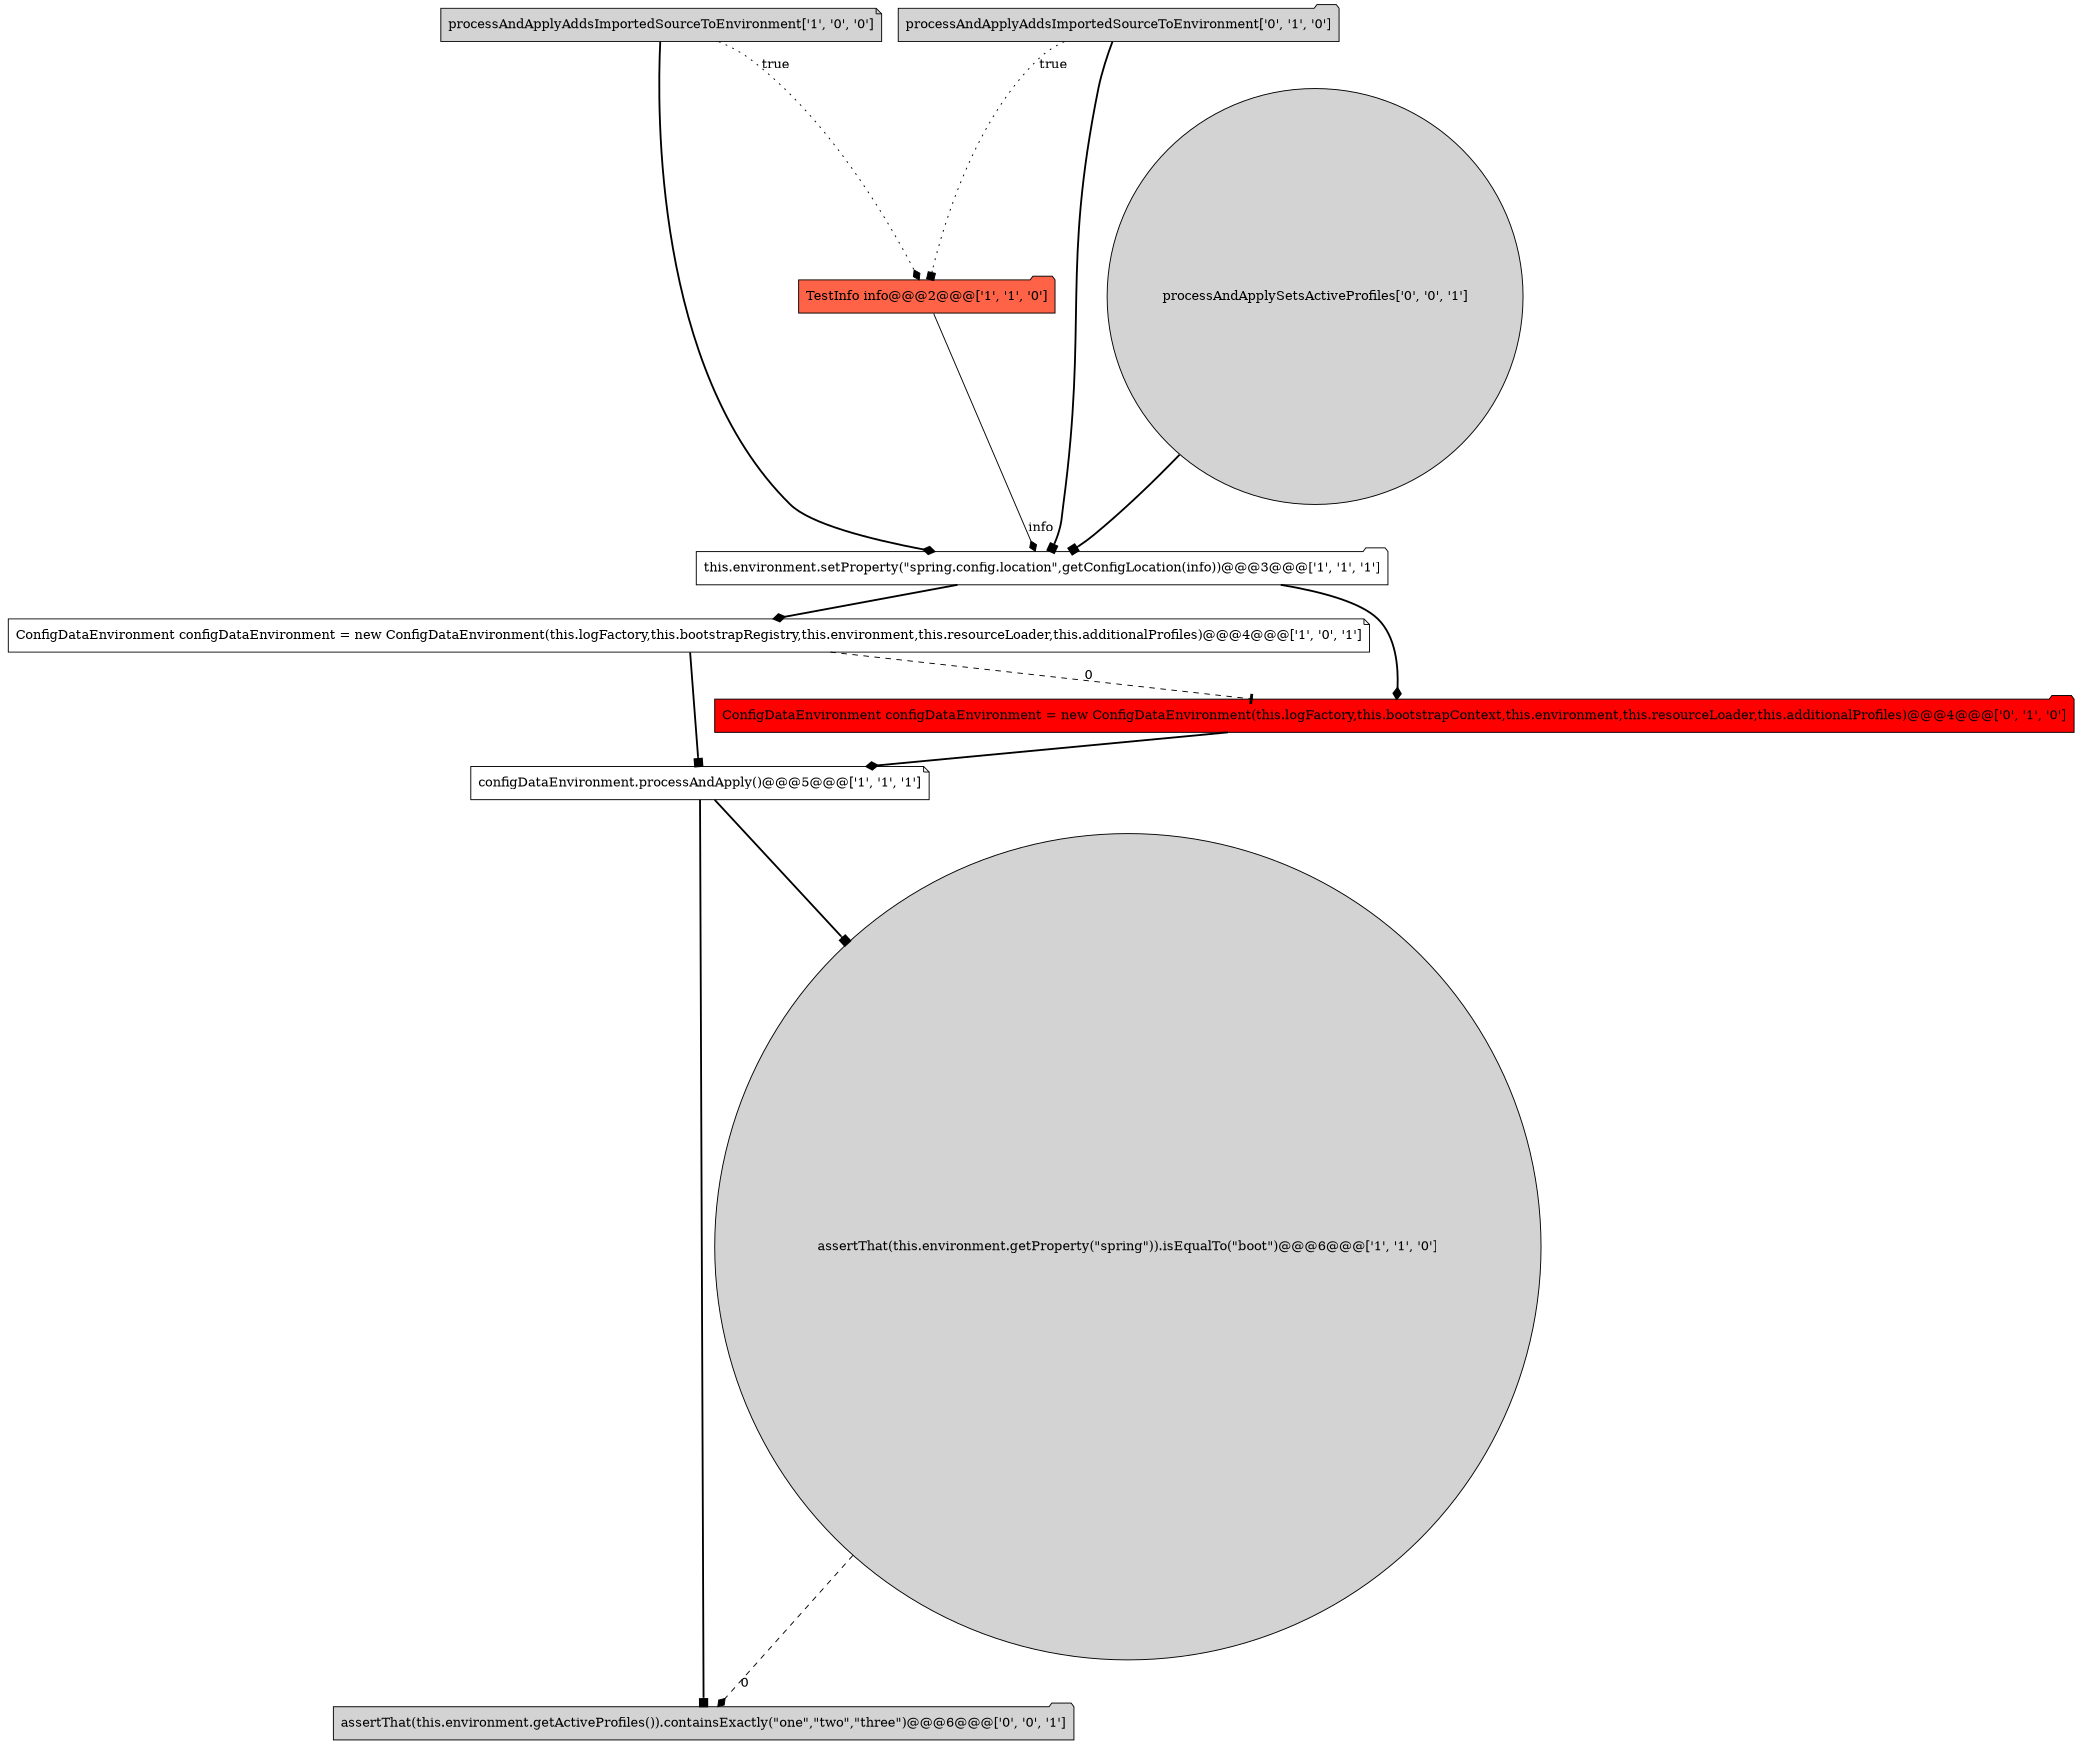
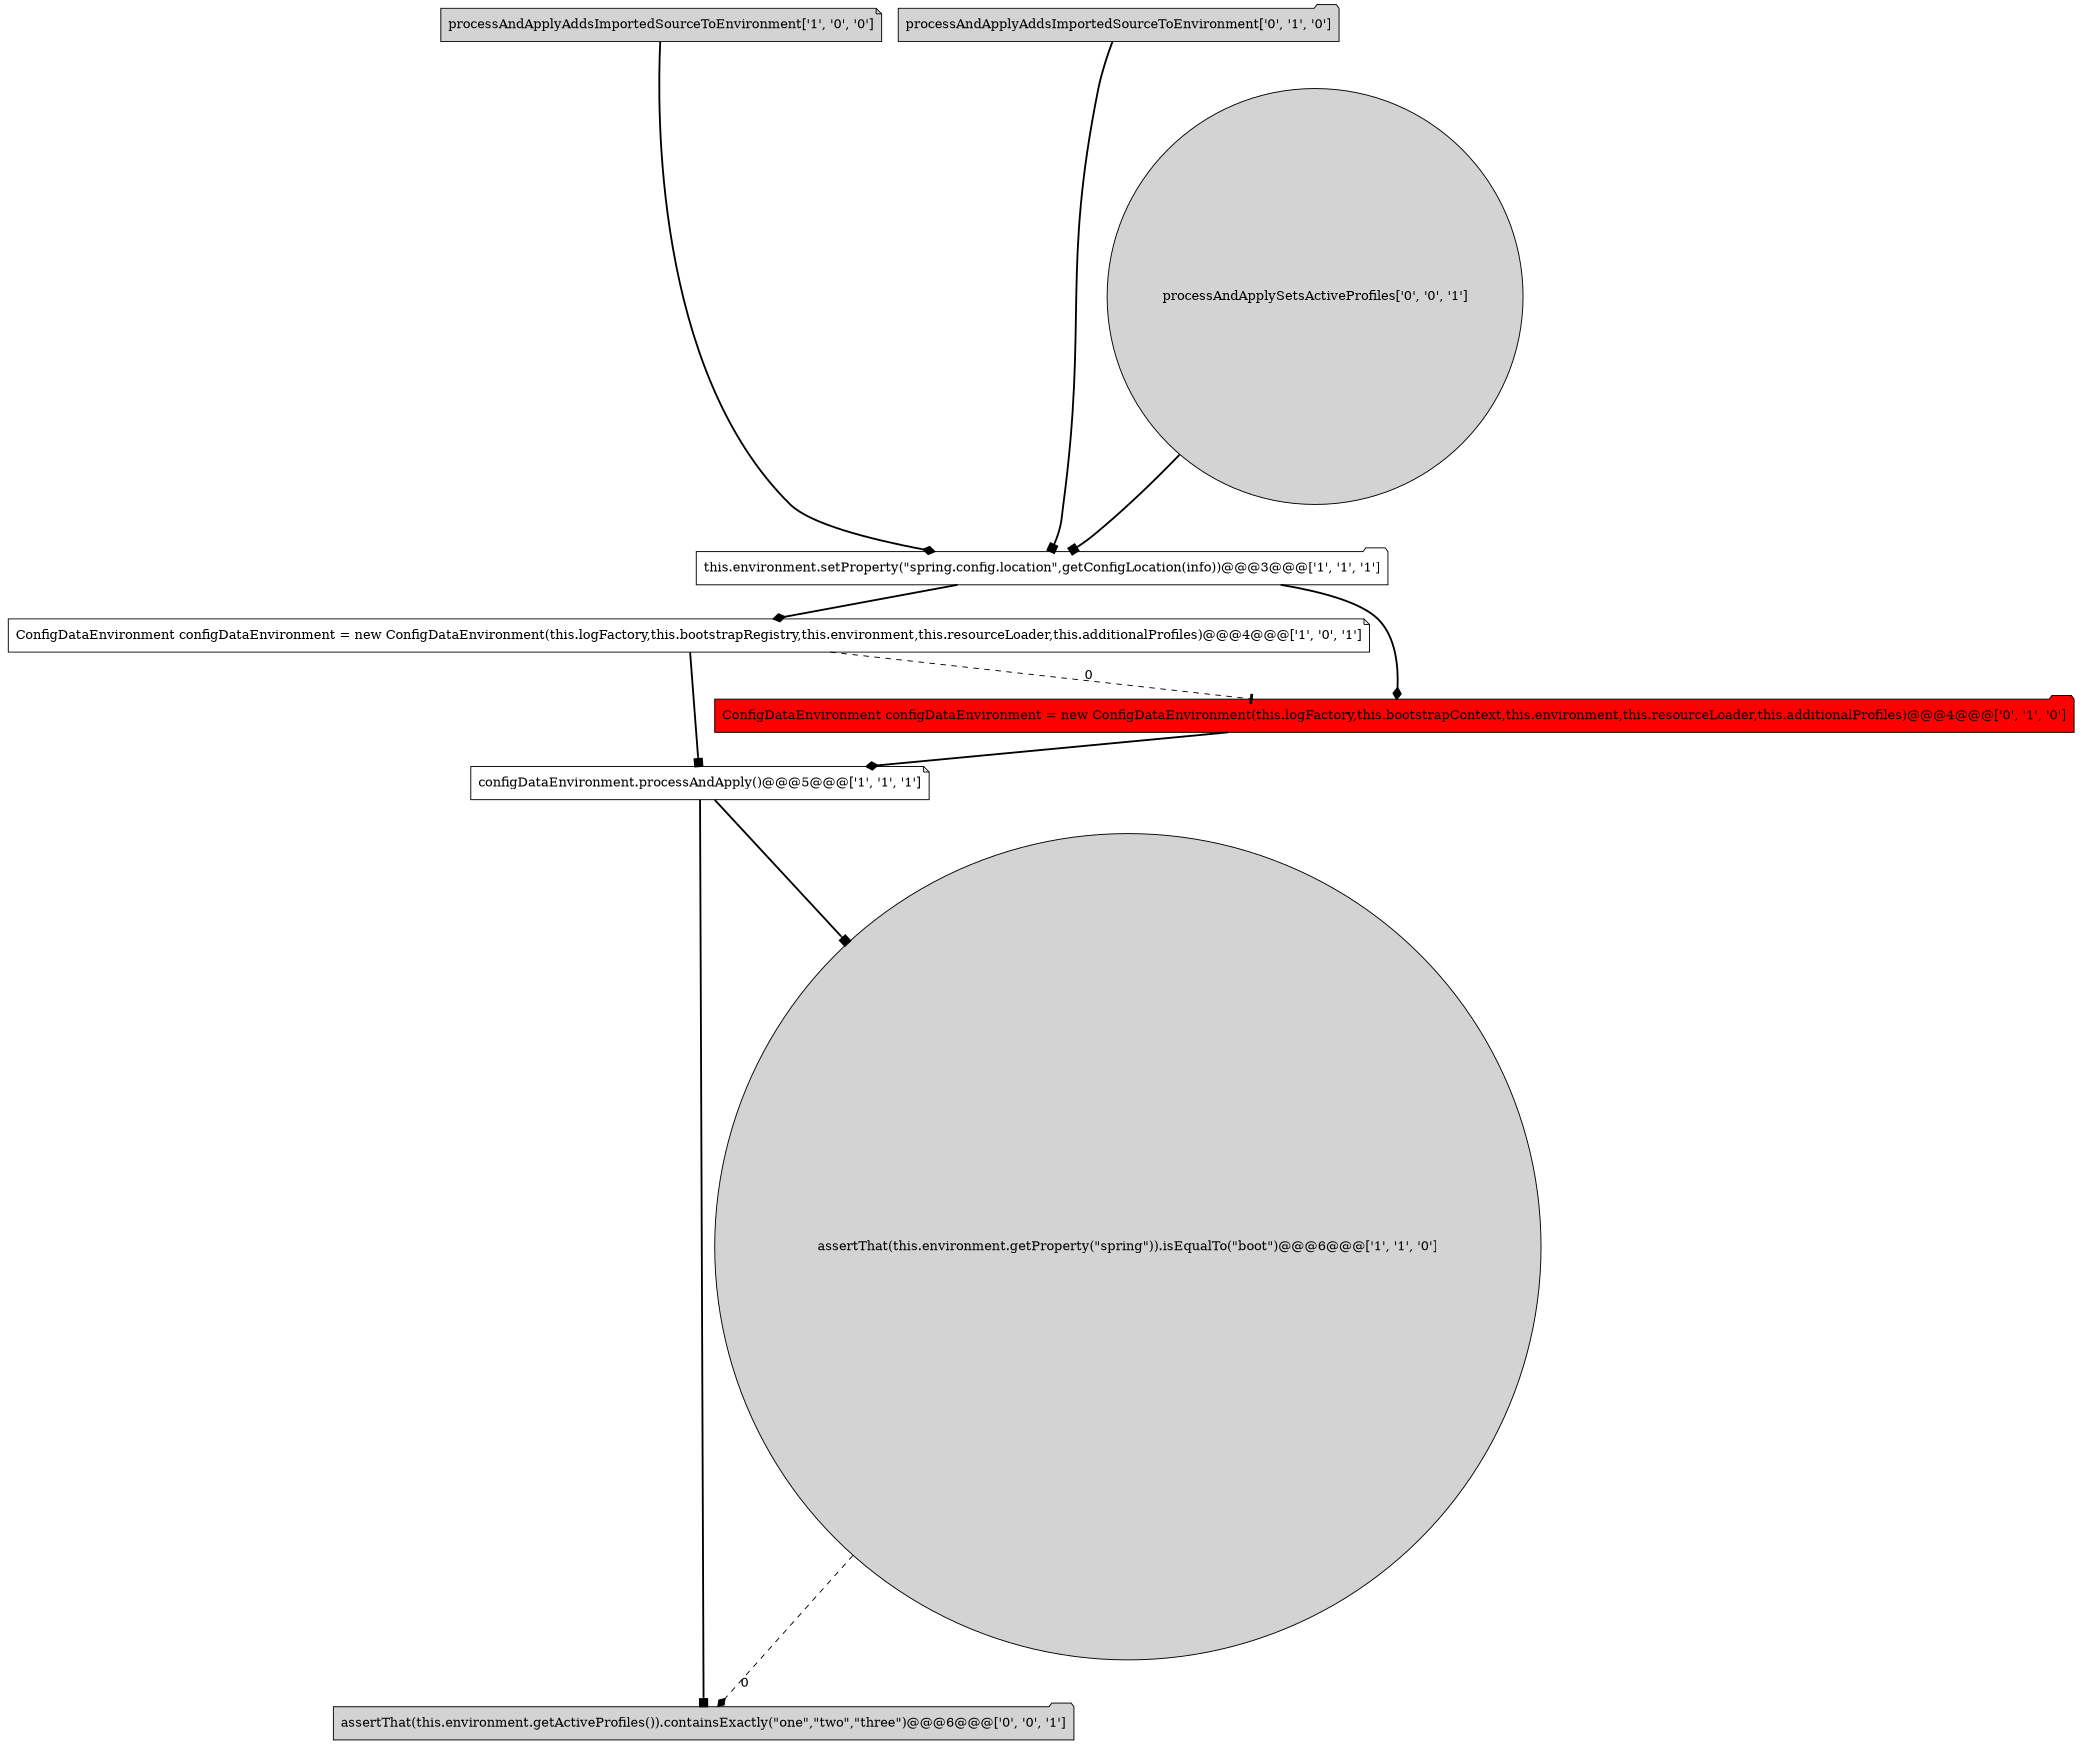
  digraph {
    node [fillcolor=lightgray shape=folder style=filled]
    edge [arrowhead=diamond style=bold]
    n1 [fillcolor=white label="this.environment.setProperty(\"spring.config.location\",getConfigLocation(info))@@@3@@@['1', '1', '1']"]
    n2 [fillcolor=white label="ConfigDataEnvironment configDataEnvironment = new ConfigDataEnvironment(this.logFactory,this.bootstrapRegistry,this.environment,this.resourceLoader,this.additionalProfiles)@@@4@@@['1', '0', '1']" shape=note]
    n3 [fillcolor=red label="ConfigDataEnvironment configDataEnvironment = new ConfigDataEnvironment(this.logFactory,this.bootstrapContext,this.environment,this.resourceLoader,this.additionalProfiles)@@@4@@@['0', '1', '0']"]
    n4 [label="processAndApplyAddsImportedSourceToEnvironment['1', '0', '0']" shape=note]
-   n5 [fillcolor=tomato label="TestInfo info@@@2@@@['1', '1', '0']"]
    n6 [label="processAndApplyAddsImportedSourceToEnvironment['0', '1', '0']"]
    n7 [label="assertThat(this.environment.getActiveProfiles()).containsExactly(\"one\",\"two\",\"three\")@@@6@@@['0', '0', '1']"]
    n8 [fillcolor=white label="configDataEnvironment.processAndApply()@@@5@@@['1', '1', '1']" shape=note]
    n9 [label="assertThat(this.environment.getProperty(\"spring\")).isEqualTo(\"boot\")@@@6@@@['1', '1', '0']" shape=circle]
    n10 [label="processAndApplySetsActiveProfiles['0', '0', '1']" shape=circle]
    n1 -> n2
    n1 -> n3
    n2 -> n3 [arrowhead=tee label=0 style=dashed]
    n2 -> n8 [arrowhead=box]
    n3 -> n8
    n4 -> n1
-   n4 -> n5 [label=true style=dotted]
-   n5 -> n1 [label=info style=solid]
    n6 -> n1 [arrowhead=box]
-   n6 -> n5 [arrowhead=box label=true style=dotted]
    n8 -> n7 [arrowhead=box]
    n8 -> n9 [arrowhead=box]
    n9 -> n7 [label=0 style=dashed]
    n10 -> n1 [arrowhead=box]
  }
